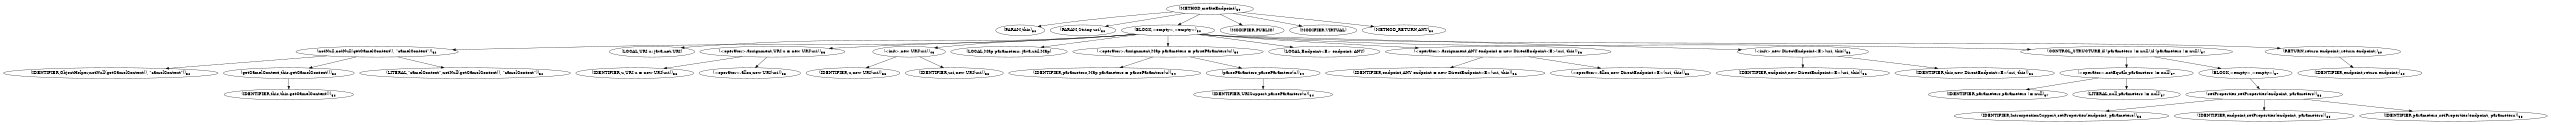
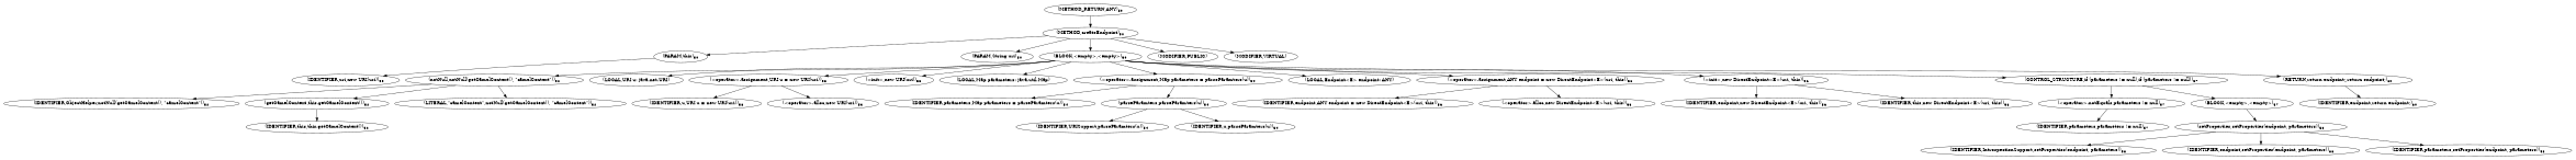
  digraph {
    fontname="DejaVu Serif"
    node [fontname="DejaVu Serif"]
    edge [fontname="DejaVu Serif"]
    n1 [label=<(METHOD,createEndpoint)<SUB>50</SUB>>]
    n2 [label=<(PARAM,this)<SUB>50</SUB>>]
    n3 [label=<(PARAM,String uri)<SUB>50</SUB>>]
    n4 [label=<(BLOCK,&lt;empty&gt;,&lt;empty&gt;)<SUB>50</SUB>>]
    n5 [label=<(MODIFIER,PUBLIC)>]
    n6 [label=<(MODIFIER,VIRTUAL)>]
    n7 [label=<(METHOD_RETURN,ANY)<SUB>50</SUB>>]
    n8 [label=<(notNull,notNull(getCamelContext(), &quot;camelContext&quot;))<SUB>52</SUB>>]
    n9 [label=<(LOCAL,URI u: java.net.URI)>]
    n10 [label=<(&lt;operator&gt;.assignment,URI u = new URI(uri))<SUB>53</SUB>>]
-   n11 [label=<(&lt;init&gt;,new URI(uri))<SUB>43</SUB>>]
+   n11 [label=<(&lt;init&gt;,new URI(uri))<SUB>53</SUB>>]
    n12 [label=<(LOCAL,Map parameters: java.util.Map)>]
    n13 [label=<(&lt;operator&gt;.assignment,Map parameters = parseParamters(u))<SUB>54</SUB>>]
    n14 [label=<(LOCAL,Endpoint&lt;E&gt; endpoint: ANY)>]
    n15 [label=<(&lt;operator&gt;.assignment,ANY endpoint = new DirectEndpoint&lt;E&gt;(uri, this))<SUB>56</SUB>>]
    n16 [label=<(&lt;init&gt;,new DirectEndpoint&lt;E&gt;(uri, this))<SUB>56</SUB>>]
    n17 [label=<(CONTROL_STRUCTURE,if (parameters != null),if (parameters != null))<SUB>57</SUB>>]
    n18 [label=<(RETURN,return endpoint;,return endpoint;)<SUB>60</SUB>>]
    n19 [label=<(IDENTIFIER,ObjectHelper,notNull(getCamelContext(), &quot;camelContext&quot;))<SUB>52</SUB>>]
    n20 [label=<(getCamelContext,this.getCamelContext())<SUB>52</SUB>>]
    n21 [label=<(LITERAL,&quot;camelContext&quot;,notNull(getCamelContext(), &quot;camelContext&quot;))<SUB>52</SUB>>]
    n22 [label=<(IDENTIFIER,u,URI u = new URI(uri))<SUB>58</SUB>>]
    n23 [label=<(&lt;operator&gt;.alloc,new URI(uri))<SUB>53</SUB>>]
-   n24 [label=<(IDENTIFIER,u,new URI(uri))<SUB>53</SUB>>]
    n25 [label=<(IDENTIFIER,uri,new URI(uri))<SUB>53</SUB>>]
    n26 [label=<(IDENTIFIER,parameters,Map parameters = parseParamters(u))<SUB>54</SUB>>]
    n27 [label=<(parseParamters,parseParamters(u))<SUB>54</SUB>>]
    n28 [label=<(IDENTIFIER,endpoint,ANY endpoint = new DirectEndpoint&lt;E&gt;(uri, this))<SUB>56</SUB>>]
    n29 [label=<(&lt;operator&gt;.alloc,new DirectEndpoint&lt;E&gt;(uri, this))<SUB>53</SUB>>]
    n30 [label=<(IDENTIFIER,endpoint,new DirectEndpoint&lt;E&gt;(uri, this))<SUB>56</SUB>>]
    n31 [label=<(IDENTIFIER,this,new DirectEndpoint&lt;E&gt;(uri, this))<SUB>56</SUB>>]
    n32 [label=<(&lt;operator&gt;.notEquals,parameters != null)<SUB>57</SUB>>]
    n33 [label=<(BLOCK,&lt;empty&gt;,&lt;empty&gt;)<SUB>57</SUB>>]
    n34 [label=<(IDENTIFIER,endpoint,return endpoint;)<SUB>60</SUB>>]
    n35 [label=<(IDENTIFIER,this,this.getCamelContext())<SUB>52</SUB>>]
    n36 [label=<(IDENTIFIER,URISupport,parseParamters(u))<SUB>54</SUB>>]
+   n37 [label=<(IDENTIFIER,u,parseParamters(u))<SUB>54</SUB>>]
    n38 [label=<(IDENTIFIER,parameters,parameters != null)<SUB>57</SUB>>]
-   n39 [label=<(LITERAL,null,parameters != null)<SUB>57</SUB>>]
    n40 [label=<(setProperties,setProperties(endpoint, parameters))<SUB>58</SUB>>]
    n41 [label=<(IDENTIFIER,IntrospectionSupport,setProperties(endpoint, parameters))<SUB>58</SUB>>]
    n42 [label=<(IDENTIFIER,endpoint,setProperties(endpoint, parameters))<SUB>88</SUB>>]
    n43 [label=<(IDENTIFIER,parameters,setProperties(endpoint, parameters))<SUB>58</SUB>>]
    n1 -> n2
    n1 -> n3
    n1 -> n4
    n1 -> n5
    n1 -> n6
-   n1 -> n7
+   n7 -> n1
    n4 -> n8
    n4 -> n9
    n4 -> n10
    n4 -> n11
    n4 -> n12
    n4 -> n13
    n4 -> n14
    n4 -> n15
    n4 -> n16
    n4 -> n17
    n4 -> n18
    n8 -> n19
    n8 -> n20
    n8 -> n21
    n10 -> n22
    n10 -> n23
-   n11 -> n24
-   n11 -> n25
+   n2 -> n25
    n13 -> n26
    n13 -> n27
    n15 -> n28
    n15 -> n29
    n16 -> n30
    n16 -> n31
    n17 -> n32
    n17 -> n33
    n18 -> n34
    n20 -> n35
    n27 -> n36
+   n27 -> n37
    n32 -> n38
-   n32 -> n39
    n33 -> n40
    n40 -> n41
    n40 -> n42
    n40 -> n43
  }
